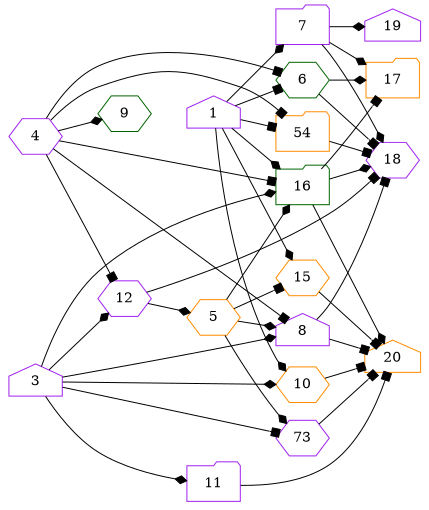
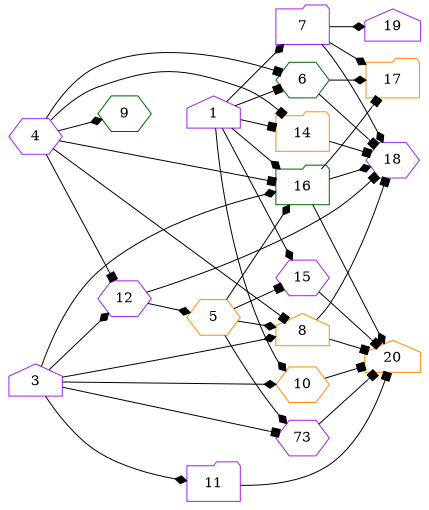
  digraph {
    rankdir=LR
    node [alpha=0.02 color=purple shape=hexagon]
    edge [arrowhead=diamond]
    1 [alpha=0.18 expect_size=17290240 shape=house]
    6 [alpha=0.05 color=darkgreen expect_size=41522176]
    7 [alpha=0.06 expect_size=24029184 shape=folder]
    10 [color=darkorange expect_size=5974016]
-   14 [alpha=0.00 color=darkorange expect_size=33250304 shape=folder label=54]
-   15 [alpha=0.09 color=darkorange expect_size=37860352]
+   14 [alpha=0.00 color=darkorange expect_size=33250304 shape=folder]
+   15 [alpha=0.09 expect_size=37860352]
    16 [alpha=0.10 color=darkgreen expect_size=30673920 shape=folder]
    17 [alpha=0.03 color=darkorange expect_size=42968064 shape=folder]
    18 [alpha=0.10 expect_size=9560064]
    19 [alpha=0.14 expect_size=16016384 shape=house]
    20 [color=darkorange expect_size=25144320 shape=house]
    9 [alpha=0.04 color=darkgreen expect_size=25752576]
    3 [alpha=0.15 expect_size=38351872 shape=house]
-   8 [alpha=0.03 expect_size=15302656 shape=house]
+   8 [alpha=0.03 color=darkorange expect_size=15302656 shape=house]
    11 [alpha=0.10 expect_size=52175872 shape=folder]
    12 [expect_size=46658560]
    n17 [alpha=0.01 expect_size=44498944 label=73]
    5 [alpha=0.17 color=darkorange expect_size=7548928]
    4 [expect_size=9454592]
    1 -> 6 [arrowhead=box]
    1 -> 7
    1 -> 10
    1 -> 14 [arrowhead=box]
    1 -> 15
    1 -> 16
    6 -> 17
    6 -> 18 [arrowhead=box]
    7 -> 17
    7 -> 18
    7 -> 19
    10 -> 20 [arrowhead=box]
    14 -> 18 [arrowhead=box]
    15 -> 20 [arrowhead=box]
    16 -> 17 [arrowhead=box]
    16 -> 18
    16 -> 20
    3 -> 10
    3 -> 16
    3 -> 8
    3 -> 11
    3 -> 12
    3 -> n17 [arrowhead=box]
    8 -> 18 [arrowhead=box]
    8 -> 20 [arrowhead=box]
    11 -> 20 [arrowhead=box]
    12 -> 18 [arrowhead=box]
    12 -> 5
    n17 -> 20 [arrowhead=box]
    5 -> 15 [arrowhead=box]
    5 -> 16
    5 -> 8
    5 -> n17
    4 -> 6 [arrowhead=box]
    4 -> 14 [arrowhead=box]
    4 -> 16 [arrowhead=box]
    4 -> 9
    4 -> 8 [arrowhead=box]
    4 -> 12 [arrowhead=box]
  }
